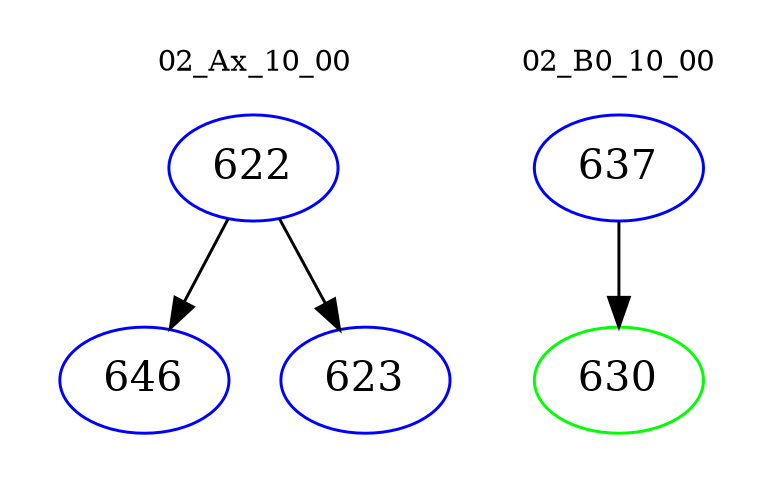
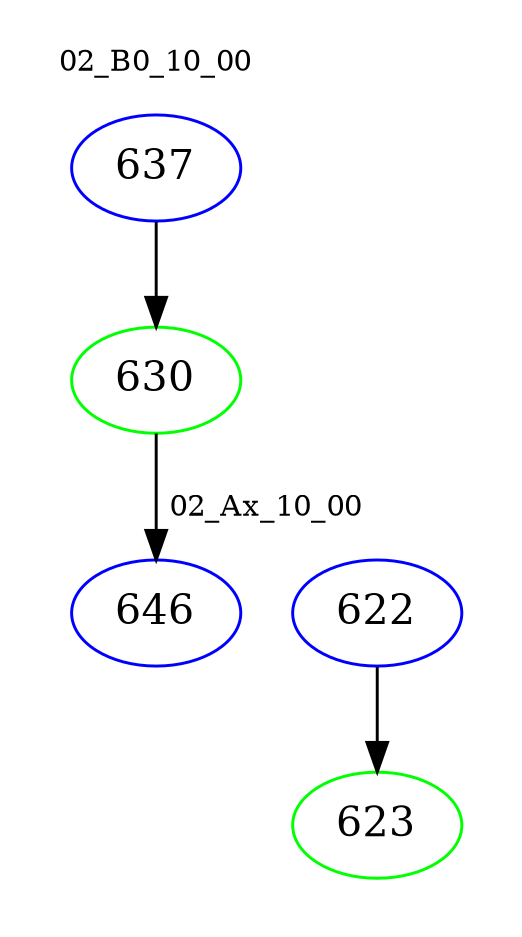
  digraph {
    node [color=blue]
    edge [color=black]
    n1 [label=622]
    n2 [label=646]
-   n3 [label=623]
+   n3 [color=green label=623]
    n4 [label=637]
    n5 [color=green label=630]
    subgraph cluster_1 {
      color=white
      fontsize=10
      label="02_Ax_10_00"
      n1
      n2
      n3
    }
    subgraph cluster_2 {
      color=white
      fontsize=10
      label="02_B0_10_00"
      n4
      n5
    }
-   n1 -> n2
+   n5 -> n2
    n1 -> n3
    n4 -> n5
  }
